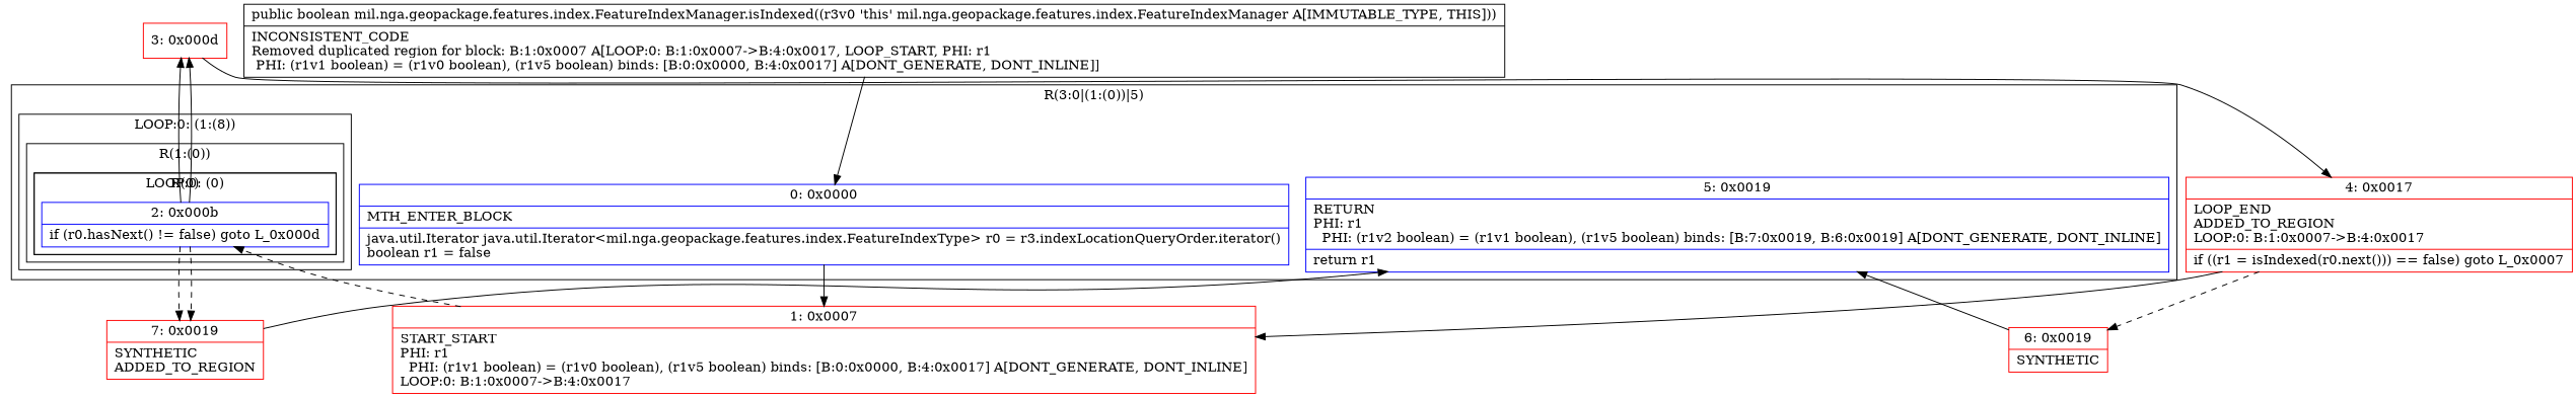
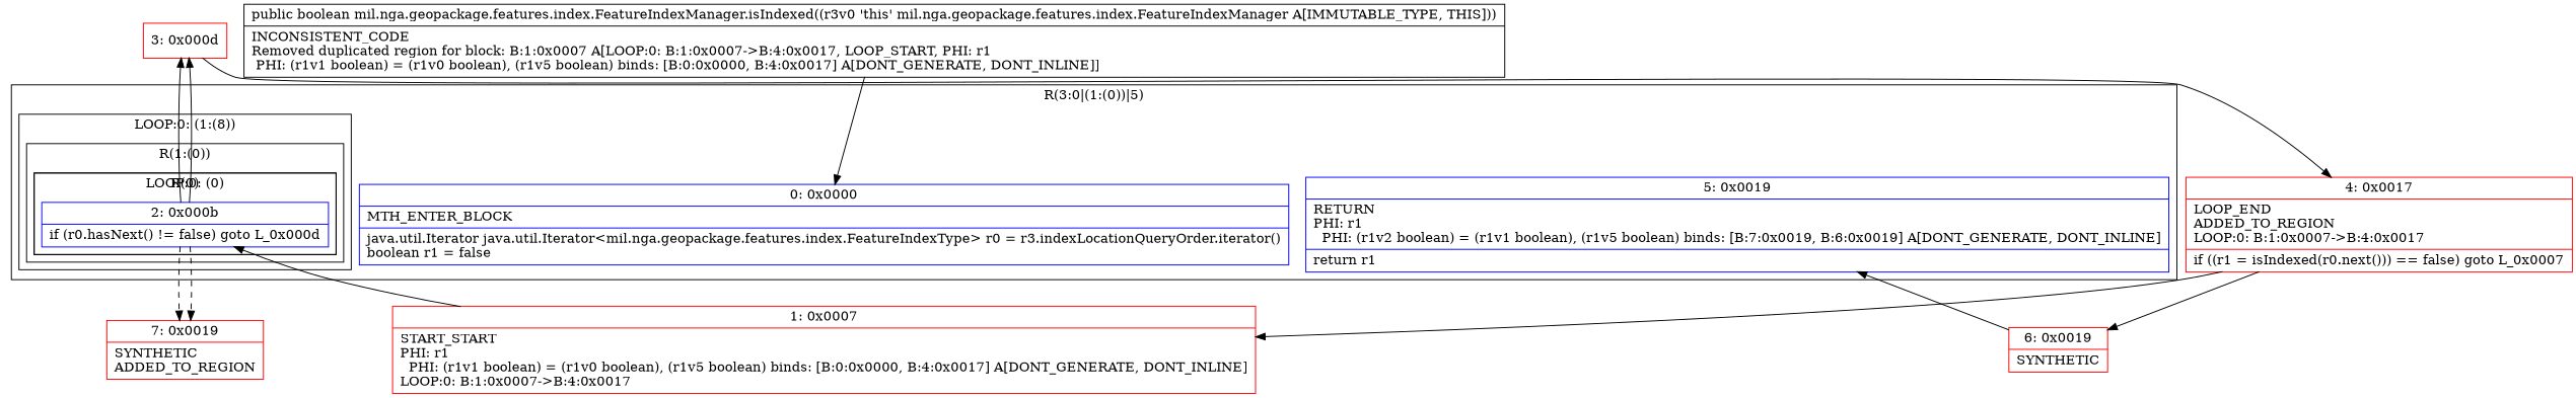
  digraph {
    node [color=red shape=record]
    n1 [color=blue label="{2\:\ 0x000b|if (r0.hasNext() != false) goto L_0x000d\l}"]
    n2 [color=blue label="{0\:\ 0x0000|MTH_ENTER_BLOCK\l|java.util.Iterator java.util.Iterator\<mil.nga.geopackage.features.index.FeatureIndexType\> r0 = r3.indexLocationQueryOrder.iterator()\lboolean r1 = false\l}"]
    n3 [color=blue label="{5\:\ 0x0019|RETURN\lPHI: r1 \l  PHI: (r1v2 boolean) = (r1v1 boolean), (r1v5 boolean) binds: [B:7:0x0019, B:6:0x0019] A[DONT_GENERATE, DONT_INLINE]\l|return r1\l}"]
    n4 [label="{3\:\ 0x000d}"]
    n5 [label="{7\:\ 0x0019|SYNTHETIC\lADDED_TO_REGION\l}"]
    n6 [label="{1\:\ 0x0007|START_START\lPHI: r1 \l  PHI: (r1v1 boolean) = (r1v0 boolean), (r1v5 boolean) binds: [B:0:0x0000, B:4:0x0017] A[DONT_GENERATE, DONT_INLINE]\lLOOP:0: B:1:0x0007\-\>B:4:0x0017\l}"]
    n7 [label="{4\:\ 0x0017|LOOP_END\lADDED_TO_REGION\lLOOP:0: B:1:0x0007\-\>B:4:0x0017\l|if ((r1 = isIndexed(r0.next())) == false) goto L_0x0007\l}"]
    n8 [label="{6\:\ 0x0019|SYNTHETIC\l}"]
    n9 [label="{public boolean mil.nga.geopackage.features.index.FeatureIndexManager.isIndexed((r3v0 'this' mil.nga.geopackage.features.index.FeatureIndexManager A[IMMUTABLE_TYPE, THIS]))  | INCONSISTENT_CODE\lRemoved duplicated region for block: B:1:0x0007 A[LOOP:0: B:1:0x0007\-\>B:4:0x0017, LOOP_START, PHI: r1 \l  PHI: (r1v1 boolean) = (r1v0 boolean), (r1v5 boolean) binds: [B:0:0x0000, B:4:0x0017] A[DONT_GENERATE, DONT_INLINE]]\l}" color=""]
    subgraph cluster_1 {
      label="R(3:0|(1:(0))|5)"
      n2
      n3
      subgraph cluster_2 {
        label="LOOP:0: (1:(8))"
        subgraph cluster_3 {
          label="R(1:(0))"
          subgraph cluster_4 {
            label="LOOP:0: (0)"
            n1
            subgraph cluster_5 {
              label="R(0)"
            }
          }
        }
      }
    }
    n1 -> n4
    n1 -> n4
    n1 -> n5 [style=dashed]
    n1 -> n5 [style=dashed]
-   n2 -> n6
    n4 -> n7
-   n5 -> n3
-   n6 -> n1 [style=dashed]
+   n6 -> n1
    n7 -> n6
-   n7 -> n8 [style=dashed]
+   n7 -> n8 [style=solid]
    n8 -> n3
    n9 -> n2
  }
